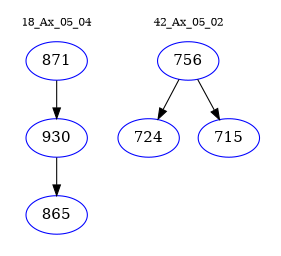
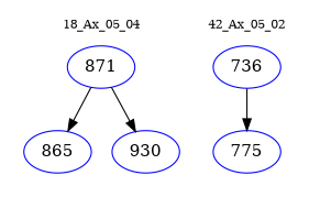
  digraph {
    node [color=blue]
    edge [color=black]
    n1 [label=871]
    n2 [label=865]
    n3 [label=930]
-   n4 [label=756]
-   n5 [label=724]
-   n6 [label=715]
+   n4 [label=736]
+   n6 [label=775]
    subgraph cluster_1 {
      color=white
      fontsize=10
      label="18_Ax_05_04"
      n1
      n2
      n3
    }
    subgraph cluster_2 {
      color=white
      fontsize=10
      label="42_Ax_05_02"
      n4
-     n5
      n6
    }
-   n3 -> n2
+   n1 -> n2
    n1 -> n3
-   n4 -> n5
    n4 -> n6
  }
